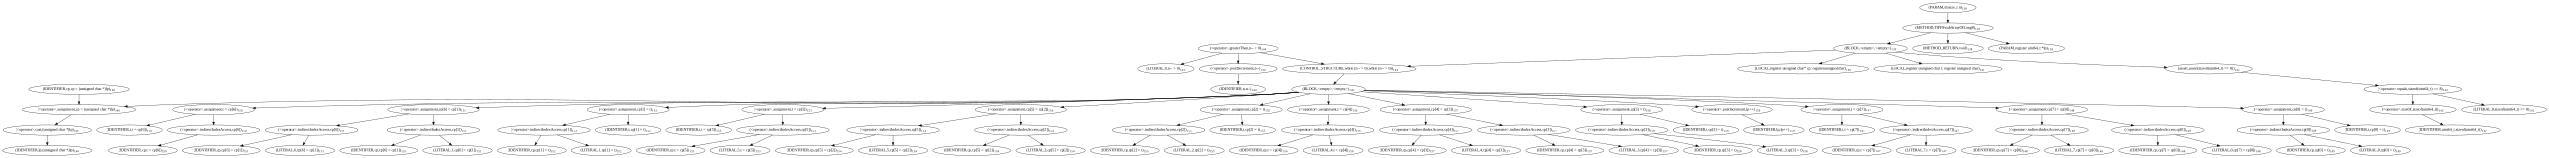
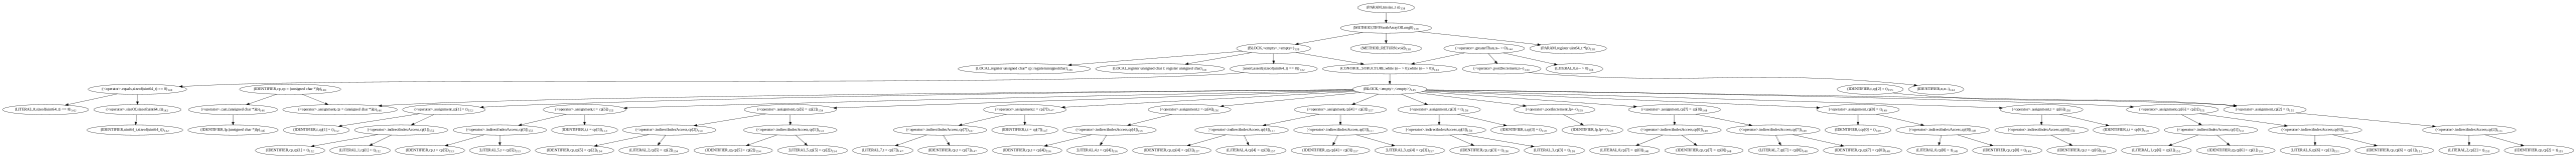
  digraph {
    fontname="Liberation Serif"
    node [fontname="Liberation Serif"]
    edge [fontname="Liberation Serif"]
    n1 [label=<(METHOD,TIFFSwabArrayOfLong8)<SUB>138</SUB>>]
    n2 [label=<(PARAM,register uint64_t *lp)<SUB>138</SUB>>]
    n3 [label=<(BLOCK,&lt;empty&gt;,&lt;empty&gt;)<SUB>139</SUB>>]
    n4 [label=<(METHOD_RETURN,void)<SUB>138</SUB>>]
    n5 [label=<(PARAM,tmsize_t n)<SUB>138</SUB>>]
    n6 [label=<(LOCAL,register unsigned char* cp: registerunsignedchar)<SUB>140</SUB>>]
    n7 [label=<(LOCAL,register unsigned char t: register unsigned char)<SUB>141</SUB>>]
    n8 [label=<(assert,assert(sizeof(uint64_t) == 8))<SUB>142</SUB>>]
    n9 [label=<(CONTROL_STRUCTURE,while (n-- &gt; 0),while (n-- &gt; 0))<SUB>144</SUB>>]
    n10 [label=<(&lt;operator&gt;.equals,sizeof(uint64_t) == 8)<SUB>142</SUB>>]
    n11 [label=<(BLOCK,&lt;empty&gt;,&lt;empty&gt;)<SUB>145</SUB>>]
    n12 [label=<(&lt;operator&gt;.sizeOf,sizeof(uint64_t))<SUB>142</SUB>>]
    n13 [label=<(LITERAL,8,sizeof(uint64_t) == 8)<SUB>142</SUB>>]
    n14 [label=<(IDENTIFIER,uint64_t,sizeof(uint64_t))<SUB>142</SUB>>]
    n15 [label=<(&lt;operator&gt;.greaterThan,n-- &gt; 0)<SUB>144</SUB>>]
    n16 [label=<(&lt;operator&gt;.postDecrement,n--)<SUB>144</SUB>>]
    n17 [label=<(LITERAL,0,n-- &gt; 0)<SUB>144</SUB>>]
    n18 [label=<(&lt;operator&gt;.assignment,cp = (unsigned char *)lp)<SUB>146</SUB>>]
    n19 [label=<(&lt;operator&gt;.assignment,t = cp[7])<SUB>147</SUB>>]
    n20 [label=<(&lt;operator&gt;.assignment,cp[7] = cp[0])<SUB>148</SUB>>]
    n21 [label=<(&lt;operator&gt;.assignment,cp[0] = t)<SUB>149</SUB>>]
    n22 [label=<(&lt;operator&gt;.assignment,t = cp[6])<SUB>150</SUB>>]
    n23 [label=<(&lt;operator&gt;.assignment,cp[6] = cp[1])<SUB>151</SUB>>]
    n24 [label=<(&lt;operator&gt;.assignment,cp[1] = t)<SUB>152</SUB>>]
    n25 [label=<(&lt;operator&gt;.assignment,t = cp[5])<SUB>153</SUB>>]
    n26 [label=<(&lt;operator&gt;.assignment,cp[5] = cp[2])<SUB>154</SUB>>]
    n27 [label=<(&lt;operator&gt;.assignment,cp[2] = t)<SUB>155</SUB>>]
    n28 [label=<(&lt;operator&gt;.assignment,t = cp[4])<SUB>156</SUB>>]
    n29 [label=<(&lt;operator&gt;.assignment,cp[4] = cp[3])<SUB>157</SUB>>]
    n30 [label=<(&lt;operator&gt;.assignment,cp[3] = t)<SUB>158</SUB>>]
    n31 [label=<(&lt;operator&gt;.postIncrement,lp++)<SUB>159</SUB>>]
    n32 [label=<(IDENTIFIER,n,n--)<SUB>144</SUB>>]
    n33 [label=<(&lt;operator&gt;.cast,(unsigned char *)lp)<SUB>146</SUB>>]
    n34 [label=<(IDENTIFIER,t,t = cp[7])<SUB>147</SUB>>]
    n35 [label=<(&lt;operator&gt;.indirectIndexAccess,cp[7])<SUB>147</SUB>>]
    n36 [label=<(&lt;operator&gt;.indirectIndexAccess,cp[7])<SUB>148</SUB>>]
    n37 [label=<(&lt;operator&gt;.indirectIndexAccess,cp[0])<SUB>148</SUB>>]
    n38 [label=<(&lt;operator&gt;.indirectIndexAccess,cp[0])<SUB>149</SUB>>]
    n39 [label=<(IDENTIFIER,t,cp[0] = t)<SUB>149</SUB>>]
    n40 [label=<(IDENTIFIER,t,t = cp[6])<SUB>150</SUB>>]
    n41 [label=<(&lt;operator&gt;.indirectIndexAccess,cp[6])<SUB>150</SUB>>]
    n42 [label=<(&lt;operator&gt;.indirectIndexAccess,cp[6])<SUB>151</SUB>>]
    n43 [label=<(&lt;operator&gt;.indirectIndexAccess,cp[1])<SUB>151</SUB>>]
    n44 [label=<(&lt;operator&gt;.indirectIndexAccess,cp[1])<SUB>152</SUB>>]
    n45 [label=<(IDENTIFIER,t,cp[1] = t)<SUB>152</SUB>>]
    n46 [label=<(IDENTIFIER,t,t = cp[5])<SUB>153</SUB>>]
    n47 [label=<(&lt;operator&gt;.indirectIndexAccess,cp[5])<SUB>153</SUB>>]
    n48 [label=<(&lt;operator&gt;.indirectIndexAccess,cp[5])<SUB>154</SUB>>]
    n49 [label=<(&lt;operator&gt;.indirectIndexAccess,cp[2])<SUB>154</SUB>>]
    n50 [label=<(&lt;operator&gt;.indirectIndexAccess,cp[2])<SUB>155</SUB>>]
    n51 [label=<(IDENTIFIER,t,cp[2] = t)<SUB>155</SUB>>]
    n52 [label=<(&lt;operator&gt;.indirectIndexAccess,cp[4])<SUB>156</SUB>>]
    n53 [label=<(&lt;operator&gt;.indirectIndexAccess,cp[4])<SUB>157</SUB>>]
    n54 [label=<(&lt;operator&gt;.indirectIndexAccess,cp[3])<SUB>157</SUB>>]
    n55 [label=<(&lt;operator&gt;.indirectIndexAccess,cp[3])<SUB>158</SUB>>]
    n56 [label=<(IDENTIFIER,t,cp[3] = t)<SUB>158</SUB>>]
    n57 [label=<(IDENTIFIER,lp,lp++)<SUB>159</SUB>>]
    n58 [label=<(IDENTIFIER,cp,cp = (unsigned char *)lp)<SUB>146</SUB>>]
    n59 [label=<(IDENTIFIER,lp,(unsigned char *)lp)<SUB>146</SUB>>]
    n60 [label=<(IDENTIFIER,cp,t = cp[7])<SUB>147</SUB>>]
    n61 [label=<(LITERAL,7,t = cp[7])<SUB>147</SUB>>]
    n62 [label=<(IDENTIFIER,cp,cp[7] = cp[0])<SUB>148</SUB>>]
    n63 [label=<(LITERAL,7,cp[7] = cp[0])<SUB>148</SUB>>]
    n64 [label=<(IDENTIFIER,cp,cp[7] = cp[0])<SUB>148</SUB>>]
    n65 [label=<(LITERAL,0,cp[7] = cp[0])<SUB>148</SUB>>]
    n66 [label=<(IDENTIFIER,cp,cp[0] = t)<SUB>149</SUB>>]
    n67 [label=<(LITERAL,0,cp[0] = t)<SUB>149</SUB>>]
    n68 [label=<(IDENTIFIER,cp,t = cp[6])<SUB>150</SUB>>]
    n69 [label=<(IDENTIFIER,cp,cp[6] = cp[1])<SUB>151</SUB>>]
    n70 [label=<(LITERAL,6,cp[6] = cp[1])<SUB>151</SUB>>]
    n71 [label=<(IDENTIFIER,cp,cp[6] = cp[1])<SUB>151</SUB>>]
    n72 [label=<(LITERAL,1,cp[6] = cp[1])<SUB>151</SUB>>]
    n73 [label=<(IDENTIFIER,cp,cp[1] = t)<SUB>152</SUB>>]
    n74 [label=<(LITERAL,1,cp[1] = t)<SUB>152</SUB>>]
    n75 [label=<(IDENTIFIER,cp,t = cp[5])<SUB>153</SUB>>]
    n76 [label=<(LITERAL,5,t = cp[5])<SUB>153</SUB>>]
    n77 [label=<(IDENTIFIER,cp,cp[5] = cp[2])<SUB>154</SUB>>]
    n78 [label=<(LITERAL,5,cp[5] = cp[2])<SUB>154</SUB>>]
    n79 [label=<(IDENTIFIER,cp,cp[5] = cp[2])<SUB>154</SUB>>]
    n80 [label=<(LITERAL,2,cp[5] = cp[2])<SUB>154</SUB>>]
    n81 [label=<(IDENTIFIER,cp,cp[2] = t)<SUB>155</SUB>>]
    n82 [label=<(LITERAL,2,cp[2] = t)<SUB>155</SUB>>]
    n83 [label=<(IDENTIFIER,cp,t = cp[4])<SUB>156</SUB>>]
    n84 [label=<(LITERAL,4,t = cp[4])<SUB>156</SUB>>]
    n85 [label=<(IDENTIFIER,cp,cp[4] = cp[3])<SUB>157</SUB>>]
    n86 [label=<(LITERAL,4,cp[4] = cp[3])<SUB>157</SUB>>]
    n87 [label=<(IDENTIFIER,cp,cp[4] = cp[3])<SUB>157</SUB>>]
    n88 [label=<(LITERAL,3,cp[4] = cp[3])<SUB>157</SUB>>]
    n89 [label=<(IDENTIFIER,cp,cp[3] = t)<SUB>158</SUB>>]
    n90 [label=<(LITERAL,3,cp[3] = t)<SUB>158</SUB>>]
    n1 -> n2
    n1 -> n3
    n1 -> n4
    n3 -> n6
    n3 -> n7
    n3 -> n8
    n3 -> n9
    n5 -> n1
    n8 -> n10
    n9 -> n11
    n10 -> n12
    n10 -> n13
    n11 -> n18
    n11 -> n19
    n11 -> n20
    n11 -> n21
    n11 -> n22
    n11 -> n23
    n11 -> n24
    n11 -> n25
    n11 -> n26
    n11 -> n27
    n11 -> n28
    n11 -> n29
    n11 -> n30
    n11 -> n31
    n12 -> n14
    n15 -> n9
    n15 -> n16
    n15 -> n17
    n16 -> n32
-   n18 -> n33
+   n58 -> n33
    n19 -> n34
    n19 -> n35
    n20 -> n36
    n20 -> n37
    n21 -> n38
    n21 -> n39
    n22 -> n40
    n22 -> n41
    n23 -> n42
    n23 -> n43
    n24 -> n44
    n24 -> n45
    n25 -> n46
    n25 -> n47
    n26 -> n48
    n26 -> n49
    n27 -> n50
-   n27 -> n51
+   n51 -> n27
    n28 -> n52
    n29 -> n53
    n29 -> n54
    n30 -> n55
    n30 -> n56
    n31 -> n57
    n33 -> n59
    n35 -> n60
    n35 -> n61
    n36 -> n62
    n36 -> n63
    n37 -> n64
    n37 -> n65
    n38 -> n66
    n38 -> n67
    n41 -> n68
    n42 -> n69
    n42 -> n70
    n43 -> n71
    n43 -> n72
    n44 -> n73
    n44 -> n74
    n47 -> n75
    n47 -> n76
    n48 -> n77
    n48 -> n78
    n49 -> n79
    n49 -> n80
    n50 -> n81
    n50 -> n82
    n52 -> n83
    n52 -> n84
    n53 -> n85
    n53 -> n86
    n54 -> n87
    n54 -> n88
    n55 -> n89
    n55 -> n90
    n58 -> n18
  }
